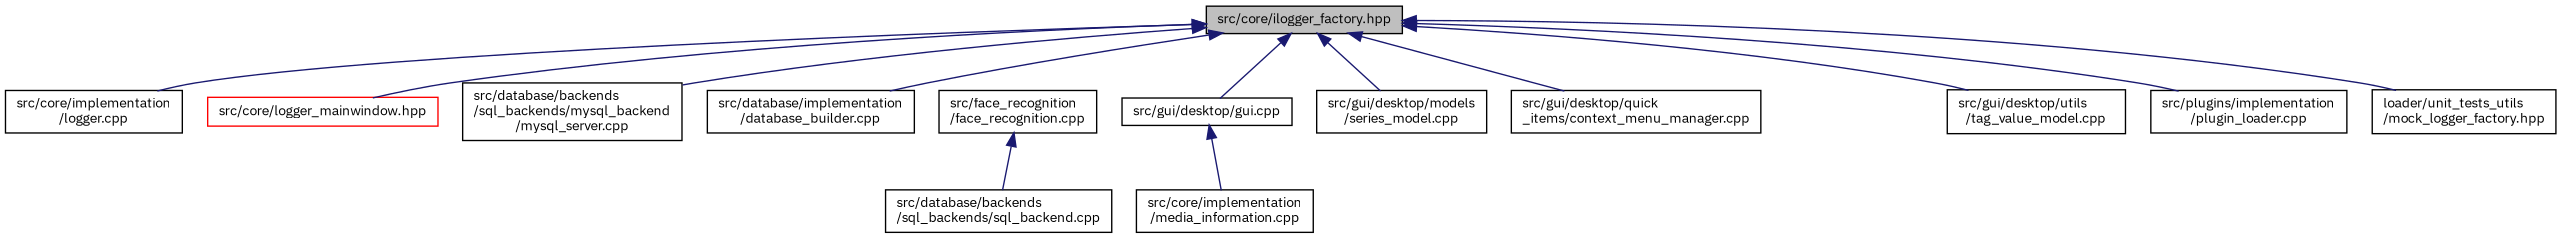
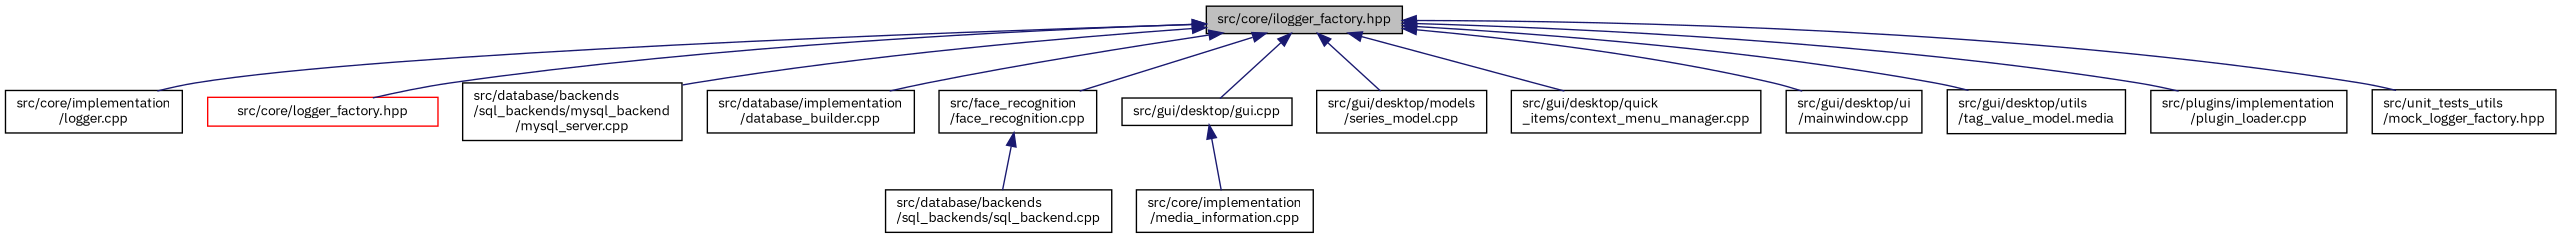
  digraph {
    fontname="IBM Plex Sans"
    node [color=black fillcolor=white fontname="IBM Plex Sans" fontsize=10 shape=record style=filled]
    edge [color=midnightblue dir=back fontname="IBM Plex Sans" fontsize=10 labelfontname=Helvetica labelfontsize=10 style=solid]
    n1 [fillcolor=grey75 fontcolor=black height=0.2 label="src/core/ilogger_factory.hpp" width=0.4]
    n2 [height=0.2 label="src/core/implementation\l/logger.cpp" width=0.4]
-   n3 [color=red height=0.2 label="src/core/logger_mainwindow.hpp" width=0.4]
+   n3 [color=red height=0.2 label="src/core/logger_factory.hpp" width=0.4]
    n4 [height=0.2 label="src/database/backends\l/sql_backends/mysql_backend\l/mysql_server.cpp" width=0.4]
    n5 [height=0.2 label="src/database/implementation\l/database_builder.cpp" width=0.4]
    n6 [height=0.2 label="src/face_recognition\l/face_recognition.cpp" width=0.4]
    n7 [height=0.2 label="src/gui/desktop/gui.cpp" width=0.4]
    n8 [height=0.2 label="src/gui/desktop/models\l/series_model.cpp" width=0.4]
    n9 [height=0.2 label="src/gui/desktop/quick\l_items/context_menu_manager.cpp" width=0.4]
-   n11 [height=0.2 label="src/gui/desktop/utils\l/tag_value_model.cpp" width=0.4]
+   n10 [height=0.2 label="src/gui/desktop/ui\l/mainwindow.cpp" width=0.4]
+   n11 [height=0.2 label="src/gui/desktop/utils\l/tag_value_model.media" width=0.4]
    n12 [height=0.2 label="src/plugins/implementation\l/plugin_loader.cpp" width=0.4]
-   n13 [height=0.2 label="loader/unit_tests_utils\l/mock_logger_factory.hpp" width=0.4]
+   n13 [height=0.2 label="src/unit_tests_utils\l/mock_logger_factory.hpp" width=0.4]
    n14 [height=0.2 label="src/core/implementation\l/media_information.cpp" width=0.4]
    n15 [height=0.2 label="src/database/backends\l/sql_backends/sql_backend.cpp" width=0.4]
    n1 -> n2
    n1 -> n3
    n1 -> n4
    n1 -> n5
+   n1 -> n6
    n1 -> n7
    n1 -> n8
    n1 -> n9
+   n1 -> n10
    n1 -> n11
    n1 -> n12
    n1 -> n13
    n6 -> n15
    n7 -> n14
  }
